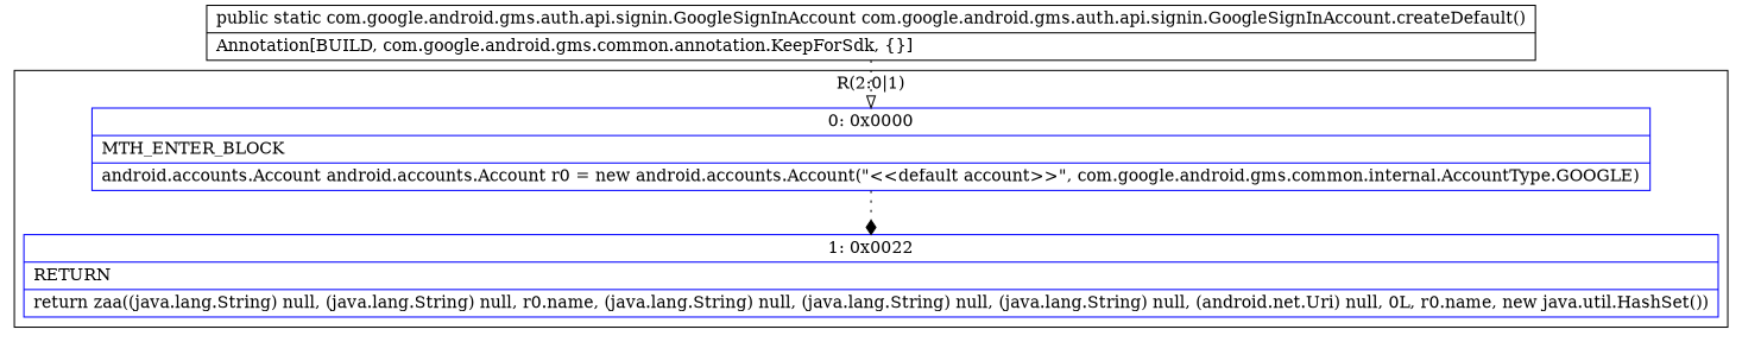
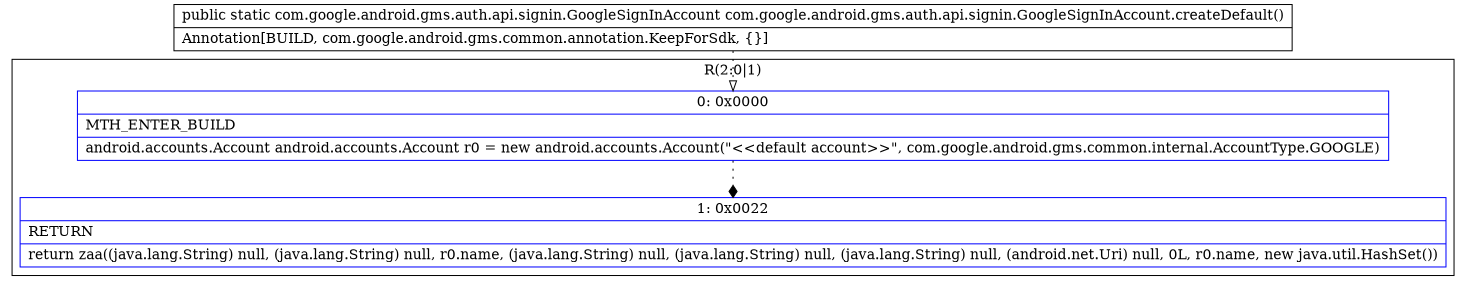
  digraph {
    node [color=blue shape=record]
    edge [style=dotted]
-   n1 [label="{0\:\ 0x0000|MTH_ENTER_BLOCK\l|android.accounts.Account android.accounts.Account r0 = new android.accounts.Account(\"\<\<default account\>\>\", com.google.android.gms.common.internal.AccountType.GOOGLE)\l}"]
+   n1 [label="{0\:\ 0x0000|MTH_ENTER_BUILD\l|android.accounts.Account android.accounts.Account r0 = new android.accounts.Account(\"\<\<default account\>\>\", com.google.android.gms.common.internal.AccountType.GOOGLE)\l}"]
    n2 [label="{1\:\ 0x0022|RETURN\l|return zaa((java.lang.String) null, (java.lang.String) null, r0.name, (java.lang.String) null, (java.lang.String) null, (java.lang.String) null, (android.net.Uri) null, 0L, r0.name, new java.util.HashSet())\l}"]
    n3 [label="{public static com.google.android.gms.auth.api.signin.GoogleSignInAccount com.google.android.gms.auth.api.signin.GoogleSignInAccount.createDefault()  | Annotation[BUILD, com.google.android.gms.common.annotation.KeepForSdk, \{\}]\l}" color=""]
    subgraph cluster_1 {
      label="R(2:0|1)"
      n1
      n2
    }
    n1 -> n2 [arrowhead=diamond]
    n3 -> n1 [arrowhead=onormal]
  }
